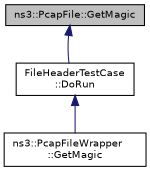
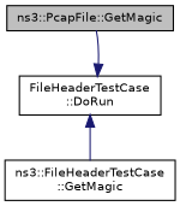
  digraph {
    rankdir=TB
    node [color=black fillcolor=white fontname=Helvetica fontsize=10 shape=record style=filled]
    edge [color=midnightblue dir=back fontname=Helvetica fontsize=10 labelfontname=Helvetica labelfontsize=10 style=solid]
    n1 [fillcolor=grey75 fontcolor=black height=0.2 label="ns3::PcapFile::GetMagic" width=0.4]
    n2 [height=0.2 label="FileHeaderTestCase\l::DoRun" width=0.4]
-   n3 [height=0.2 label="ns3::PcapFileWrapper\l::GetMagic" width=0.4]
-   n1 -> n2
+   n3 [height=0.2 label="ns3::FileHeaderTestCase\l::GetMagic" width=0.4]
+   n2 -> n1
    n2 -> n3
  }
